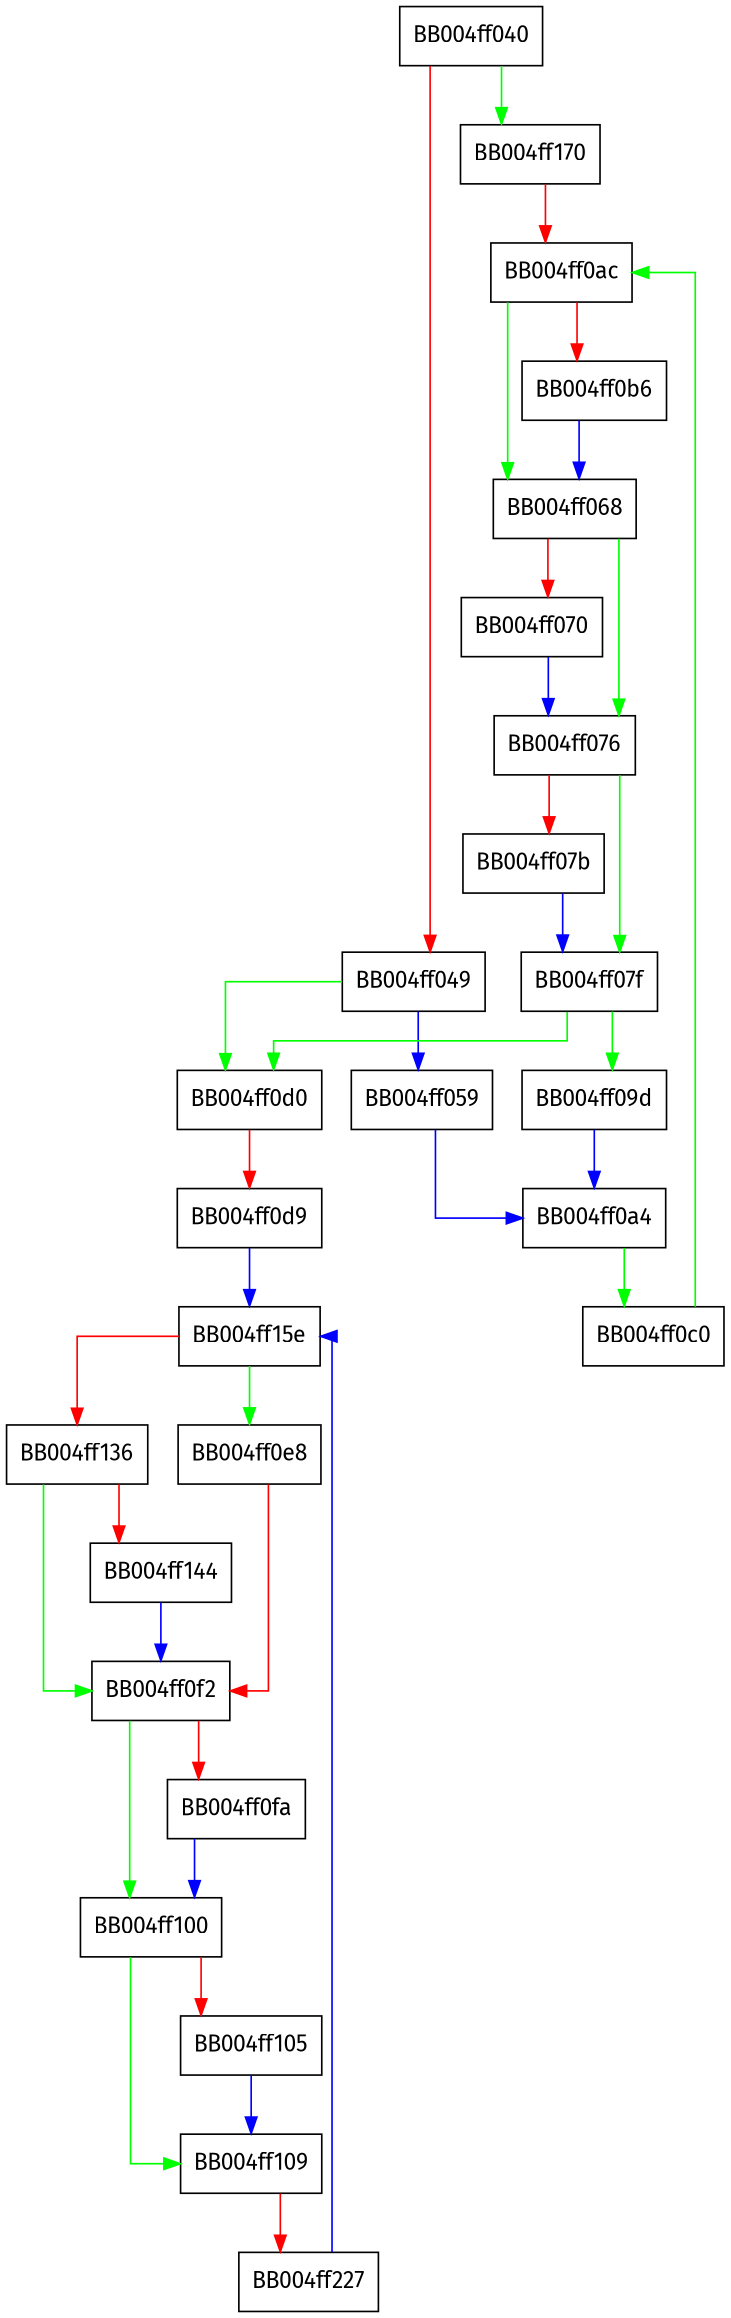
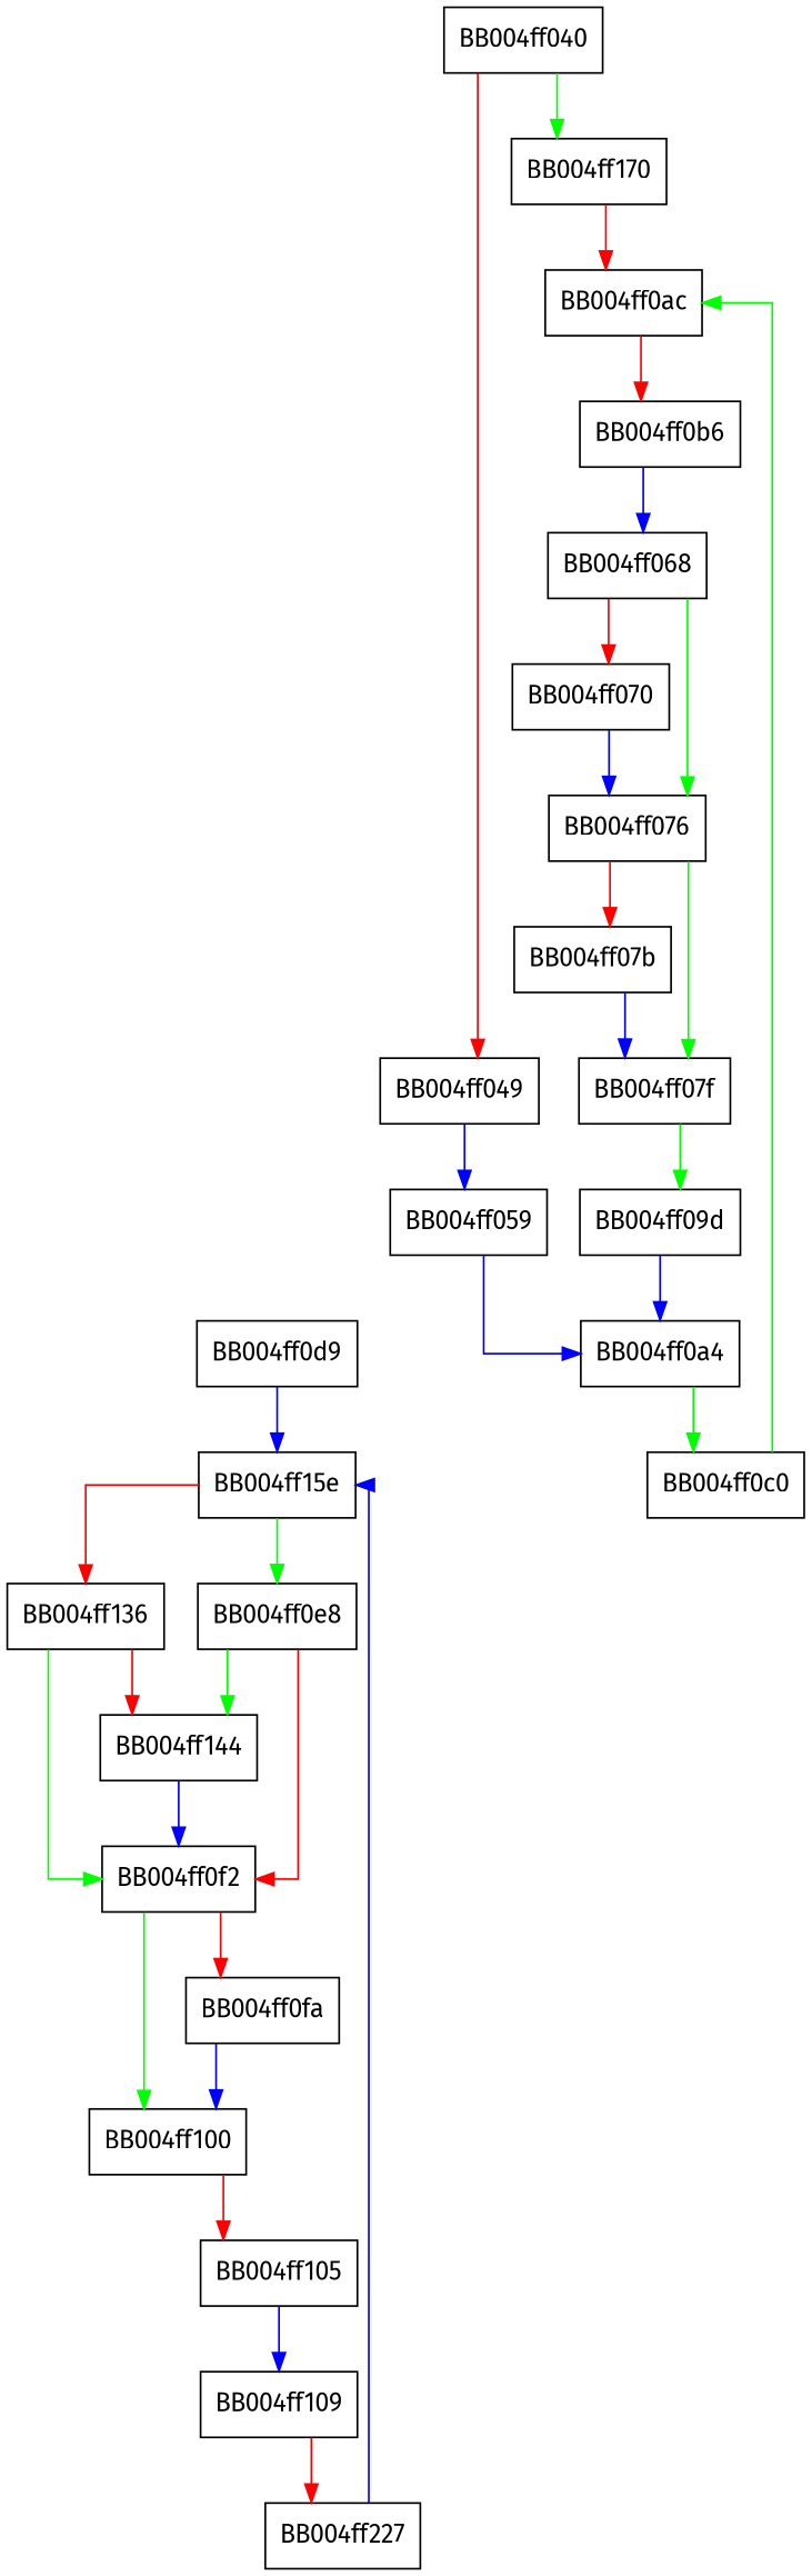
  digraph {
    fontname="Fira Sans"
    splines=ortho
    node [fontname="Fira Sans" shape=box]
    edge [color=green fontname="Fira Sans"]
    BB004ff040
    BB004ff170
    BB004ff049
    BB004ff0ac
-   BB004ff0d0
    BB004ff059
    BB004ff0d9
    BB004ff0a4
    n9 [label=BB004ff15e]
    BB004ff0c0
    BB004ff068
    BB004ff0b6
    BB004ff076
    BB004ff070
    BB004ff07f
    BB004ff07b
    BB004ff09d
    BB004ff0e8
    BB004ff136
    BB004ff144
    BB004ff0f2
    BB004ff100
    BB004ff0fa
    BB004ff109
    BB004ff105
    n26 [label=BB004ff227]
    BB004ff040 -> BB004ff170
    BB004ff040 -> BB004ff049 [color=red]
    BB004ff170 -> BB004ff0ac [color=red]
-   BB004ff049 -> BB004ff0d0
    BB004ff049 -> BB004ff059 [color=blue]
-   BB004ff0ac -> BB004ff068
    BB004ff0ac -> BB004ff0b6 [color=red]
-   BB004ff0d0 -> BB004ff0d9 [color=red]
    BB004ff059 -> BB004ff0a4 [color=blue]
    BB004ff0d9 -> n9 [color=blue]
    BB004ff0a4 -> BB004ff0c0
    n9 -> BB004ff0e8
    n9 -> BB004ff136 [color=red]
    BB004ff0c0 -> BB004ff0ac
    BB004ff068 -> BB004ff076
    BB004ff068 -> BB004ff070 [color=red]
    BB004ff0b6 -> BB004ff068 [color=blue]
    BB004ff076 -> BB004ff07f
    BB004ff076 -> BB004ff07b [color=red]
    BB004ff070 -> BB004ff076 [color=blue]
-   BB004ff07f -> BB004ff0d0
    BB004ff07f -> BB004ff09d
    BB004ff07b -> BB004ff07f [color=blue]
    BB004ff09d -> BB004ff0a4 [color=blue]
+   BB004ff0e8 -> BB004ff144
    BB004ff0e8 -> BB004ff0f2 [color=red]
    BB004ff136 -> BB004ff144 [color=red]
    BB004ff136 -> BB004ff0f2
    BB004ff144 -> BB004ff0f2 [color=blue]
    BB004ff0f2 -> BB004ff100
    BB004ff0f2 -> BB004ff0fa [color=red]
-   BB004ff100 -> BB004ff109
    BB004ff100 -> BB004ff105 [color=red]
    BB004ff0fa -> BB004ff100 [color=blue]
    BB004ff109 -> n26 [color=red]
    BB004ff105 -> BB004ff109 [color=blue]
    n26 -> n9 [color=blue]
  }
